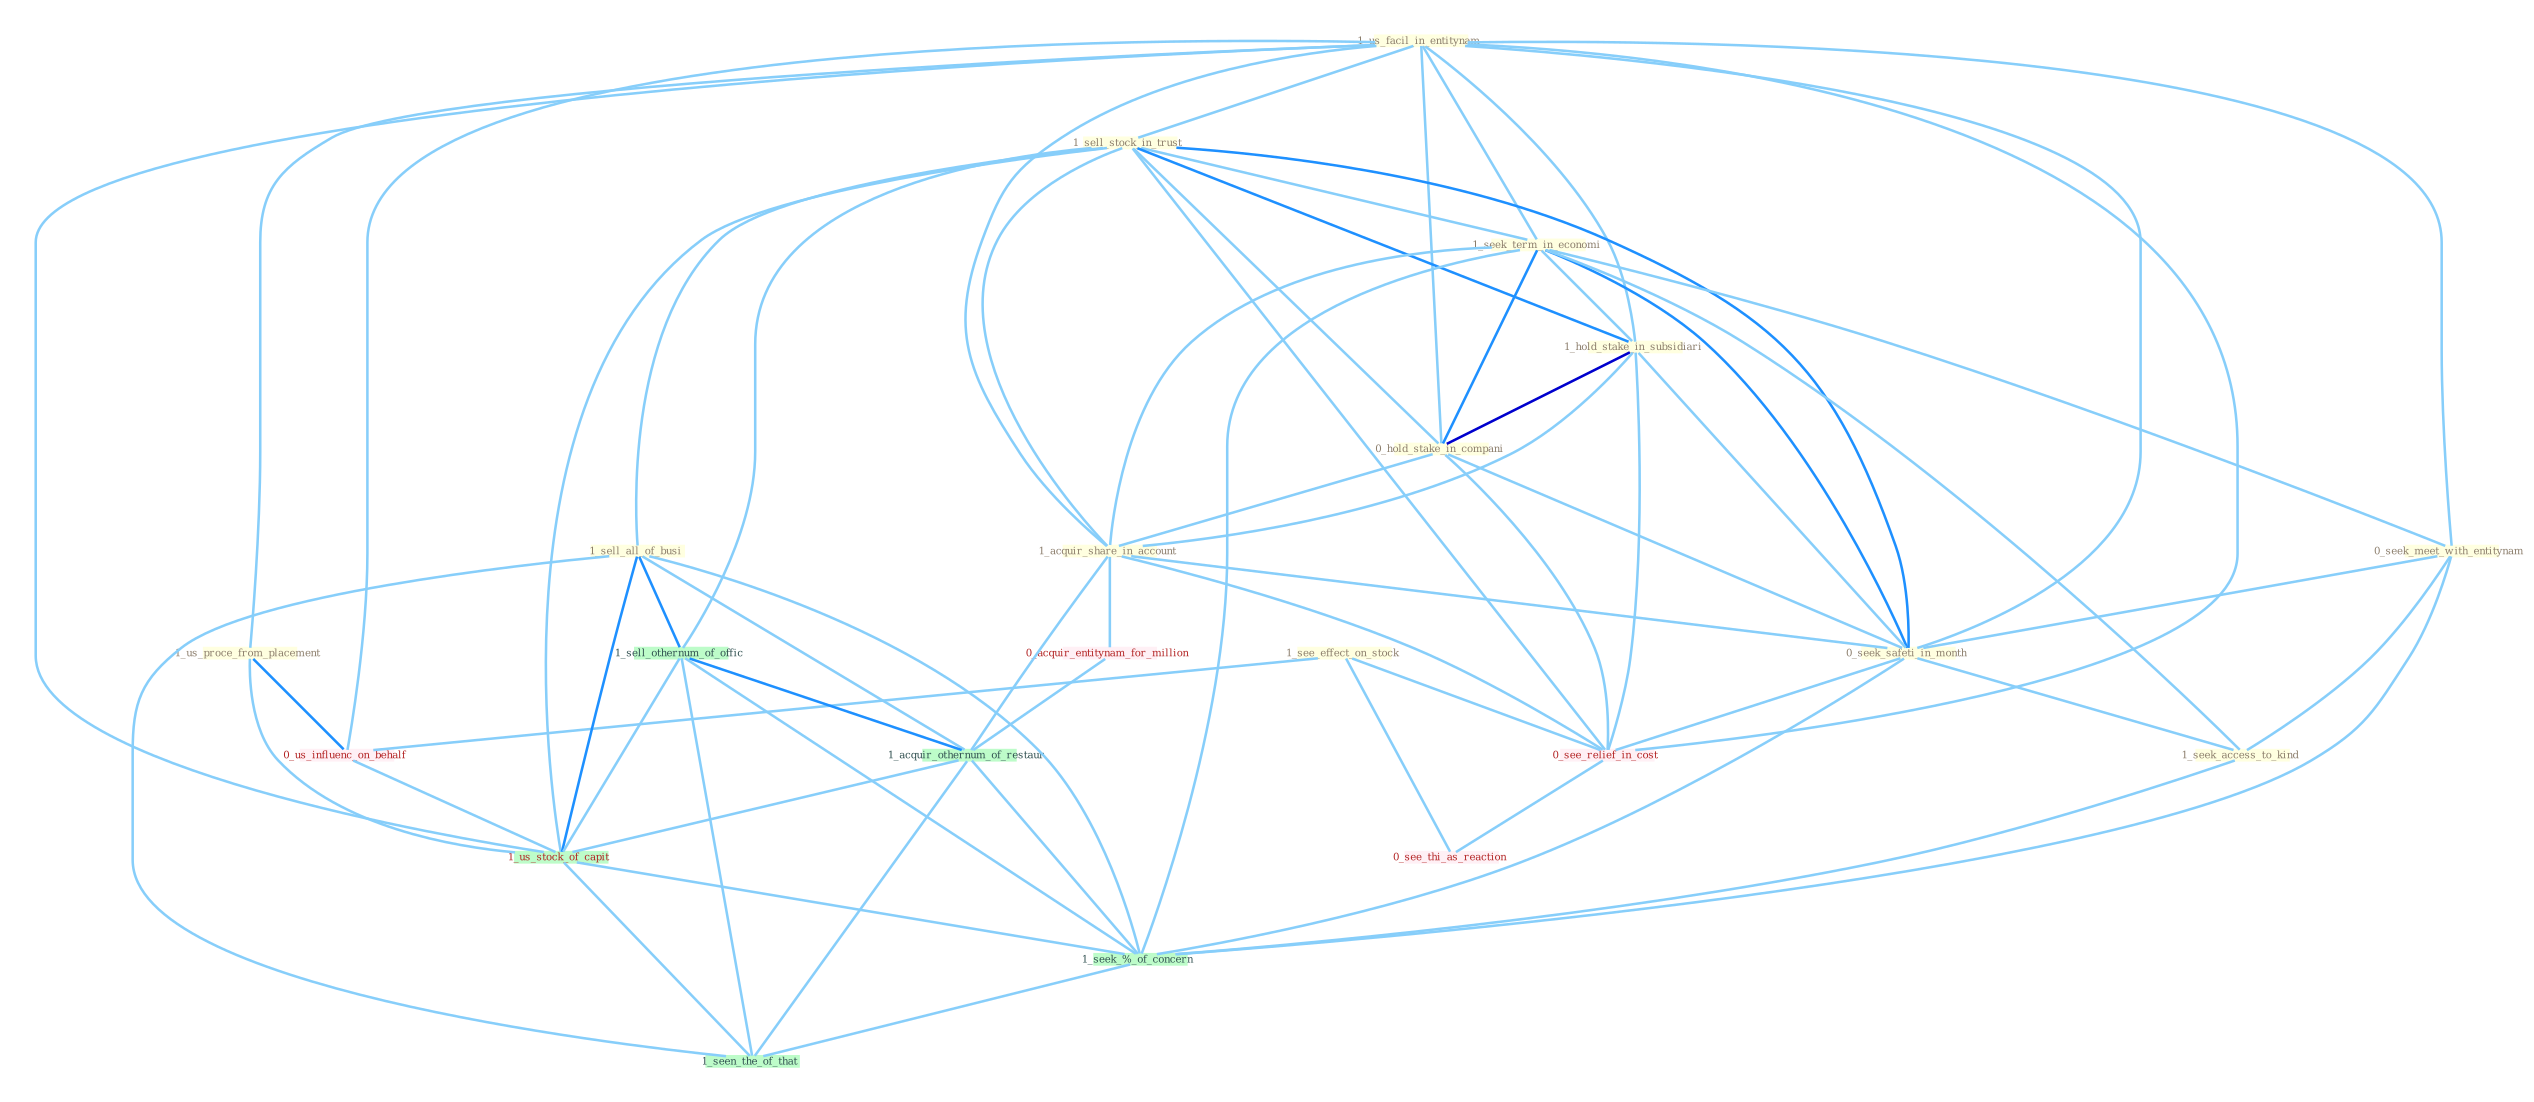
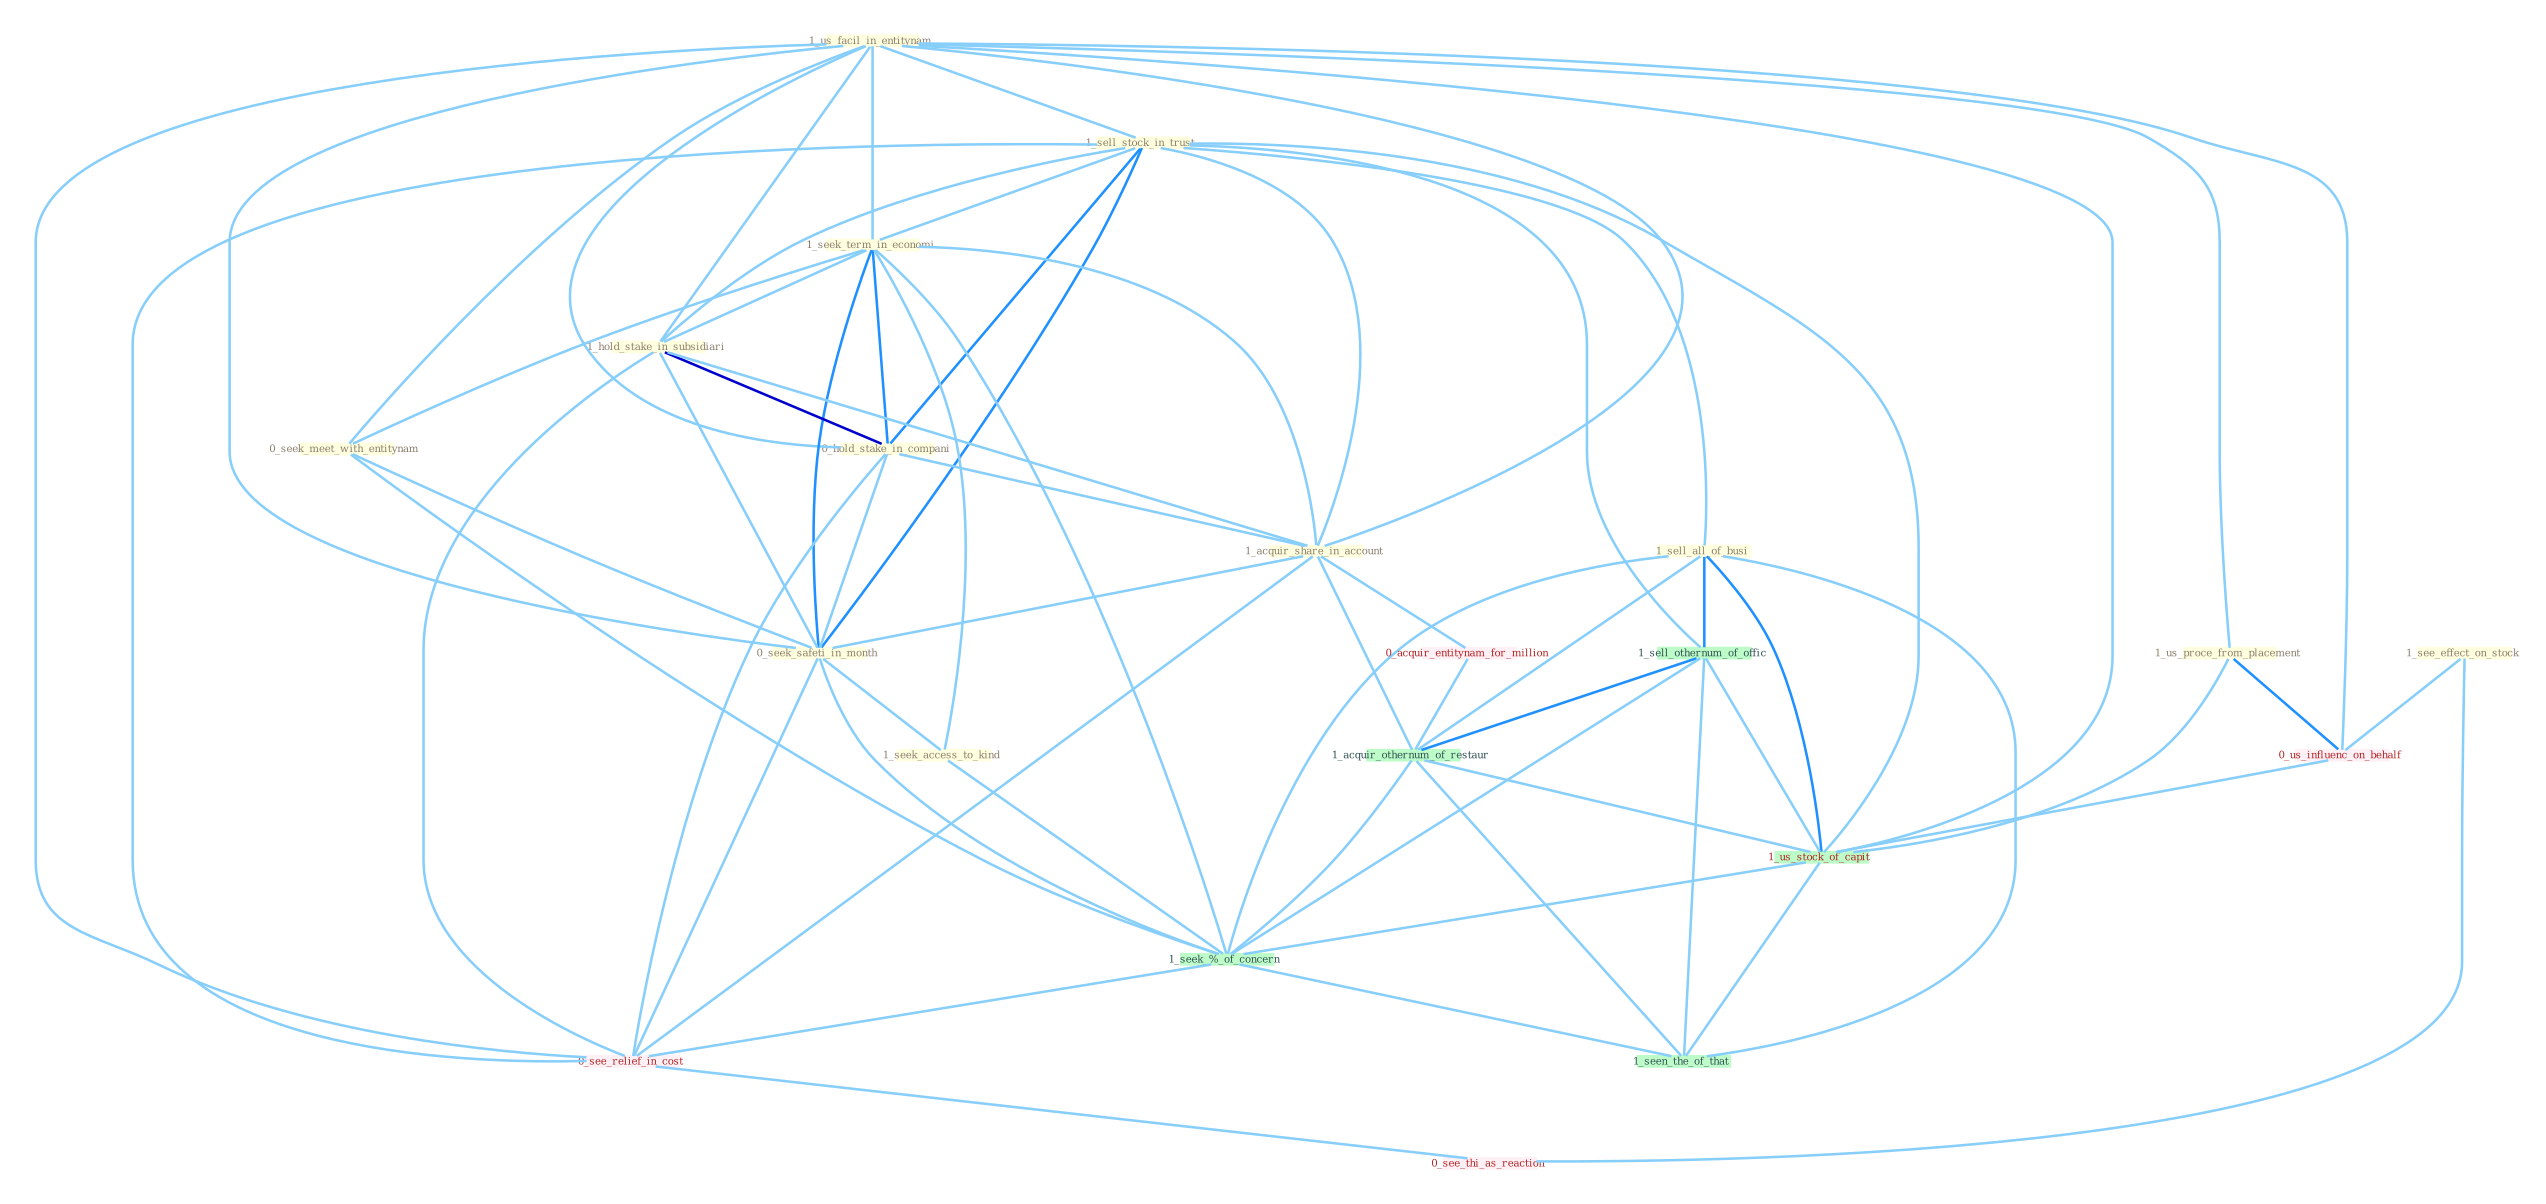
  graph {
    node [color="#ffffe0" fixedsize=true fontcolor="#8b7d6b" fontsize=4 shape=polygon style=filled]
    edge [color="#87cefa" w=1]
    "1_see_effect_on_stock " [height=.06 width=.5]
    "1_us_facil_in_entitynam " [height=.06 width=.5]
    "1_sell_stock_in_trust " [height=.06 width=.5]
    "1_sell_all_of_busi " [height=.06 width=.5]
    "1_us_proce_from_placement " [height=.06 width=.5]
    "1_seek_term_in_economi " [height=.06 width=.5]
    "1_hold_stake_in_subsidiari " [height=.06 width=.5]
    "0_hold_stake_in_compani " [height=.06 width=.5]
    "1_acquir_share_in_account " [height=.06 width=.5]
    "0_seek_meet_with_entitynam " [height=.06 width=.5]
    "0_seek_safeti_in_month " [height=.06 width=.5]
    "1_seek_access_to_kind " [height=.06 width=.5]
    "0_acquir_entitynam_for_million " [color="#fff0f5" fontcolor="#b22222" height=.06 width=.5]
    "0_us_influenc_on_behalf " [color="#fff0f5" fontcolor="#b22222" height=.06 width=.5]
    "0_see_relief_in_cost " [color="#fff0f5" fontcolor="#b22222" height=.06 width=.5]
    "0_see_thi_as_reaction " [color="#fff0f5" fontcolor="#b22222" height=.06 width=.5]
    "1_us_stock_of_capit " [color="#BDFCC9" fontcolor="#b22222" height=.06 width=.5]
    "1_sell_othernum_of_offic " [color="#BDFCC9" fontcolor="#2f4f4f" height=.06 width=.5]
    "1_acquir_othernum_of_restaur " [color="#BDFCC9" fontcolor="#2f4f4f" height=.06 width=.5]
    "1_seek_%_of_concern " [color="#BDFCC9" fontcolor="#2f4f4f" height=.06 width=.5]
    "1_seen_the_of_that " [color="#BDFCC9" fontcolor="#2f4f4f" height=.06 width=.5]
    subgraph sub_1 {
      "1_see_effect_on_stock "
      "1_us_facil_in_entitynam "
      "1_sell_stock_in_trust "
      "1_sell_all_of_busi "
      "1_us_proce_from_placement "
      "1_seek_term_in_economi "
      "1_hold_stake_in_subsidiari "
      "0_hold_stake_in_compani "
      "1_acquir_share_in_account "
      "0_seek_meet_with_entitynam "
      "0_seek_safeti_in_month "
      "1_seek_access_to_kind "
    }
    subgraph sub_2 {
      "0_acquir_entitynam_for_million "
      "0_us_influenc_on_behalf "
      "0_see_relief_in_cost "
      "0_see_thi_as_reaction "
    }
    "1_see_effect_on_stock " -- "0_us_influenc_on_behalf "
-   "1_see_effect_on_stock " -- "0_see_relief_in_cost "
+   "1_seek_%_of_concern " -- "0_see_relief_in_cost "
    "1_see_effect_on_stock " -- "0_see_thi_as_reaction "
    "1_us_facil_in_entitynam " -- "1_sell_stock_in_trust "
    "1_us_facil_in_entitynam " -- "1_us_proce_from_placement "
    "1_us_facil_in_entitynam " -- "1_seek_term_in_economi "
    "1_us_facil_in_entitynam " -- "1_hold_stake_in_subsidiari "
    "1_us_facil_in_entitynam " -- "0_hold_stake_in_compani "
    "1_us_facil_in_entitynam " -- "1_acquir_share_in_account "
    "1_us_facil_in_entitynam " -- "0_seek_meet_with_entitynam "
    "1_us_facil_in_entitynam " -- "0_seek_safeti_in_month "
    "1_us_facil_in_entitynam " -- "0_us_influenc_on_behalf "
    "1_us_facil_in_entitynam " -- "0_see_relief_in_cost "
    "1_us_facil_in_entitynam " -- "1_us_stock_of_capit "
    "1_sell_stock_in_trust " -- "1_sell_all_of_busi "
    "1_sell_stock_in_trust " -- "1_seek_term_in_economi "
-   "1_sell_stock_in_trust " -- "1_hold_stake_in_subsidiari " [color="#1e90ff"]
-   "1_sell_stock_in_trust " -- "0_hold_stake_in_compani "
+   "1_sell_stock_in_trust " -- "1_hold_stake_in_subsidiari "
+   "1_sell_stock_in_trust " -- "0_hold_stake_in_compani " [color="#1e90ff"]
    "1_sell_stock_in_trust " -- "1_acquir_share_in_account "
    "1_sell_stock_in_trust " -- "0_seek_safeti_in_month " [color="#1e90ff"]
    "1_sell_stock_in_trust " -- "0_see_relief_in_cost "
    "1_sell_stock_in_trust " -- "1_us_stock_of_capit "
    "1_sell_stock_in_trust " -- "1_sell_othernum_of_offic "
    "1_sell_all_of_busi " -- "1_us_stock_of_capit " [color="#1e90ff"]
    "1_sell_all_of_busi " -- "1_sell_othernum_of_offic " [color="#1e90ff" w=2]
    "1_sell_all_of_busi " -- "1_acquir_othernum_of_restaur "
    "1_sell_all_of_busi " -- "1_seek_%_of_concern "
    "1_sell_all_of_busi " -- "1_seen_the_of_that "
    "1_us_proce_from_placement " -- "0_us_influenc_on_behalf " [color="#1e90ff"]
    "1_us_proce_from_placement " -- "1_us_stock_of_capit "
    "1_seek_term_in_economi " -- "1_hold_stake_in_subsidiari "
    "1_seek_term_in_economi " -- "0_hold_stake_in_compani " [color="#1e90ff"]
    "1_seek_term_in_economi " -- "1_acquir_share_in_account "
    "1_seek_term_in_economi " -- "0_seek_meet_with_entitynam "
    "1_seek_term_in_economi " -- "0_seek_safeti_in_month " [color="#1e90ff" w=2]
    "1_seek_term_in_economi " -- "1_seek_access_to_kind "
    "1_seek_term_in_economi " -- "1_seek_%_of_concern "
    "1_hold_stake_in_subsidiari " -- "0_hold_stake_in_compani " [color="#0000cd" w=3]
    "1_hold_stake_in_subsidiari " -- "1_acquir_share_in_account "
    "1_hold_stake_in_subsidiari " -- "0_seek_safeti_in_month "
    "1_hold_stake_in_subsidiari " -- "0_see_relief_in_cost "
    "0_hold_stake_in_compani " -- "1_acquir_share_in_account "
    "0_hold_stake_in_compani " -- "0_seek_safeti_in_month "
    "0_hold_stake_in_compani " -- "0_see_relief_in_cost "
    "1_acquir_share_in_account " -- "0_seek_safeti_in_month "
    "1_acquir_share_in_account " -- "0_acquir_entitynam_for_million "
    "1_acquir_share_in_account " -- "0_see_relief_in_cost "
    "1_acquir_share_in_account " -- "1_acquir_othernum_of_restaur "
    "0_seek_meet_with_entitynam " -- "0_seek_safeti_in_month "
-   "0_seek_meet_with_entitynam " -- "1_seek_access_to_kind "
    "0_seek_meet_with_entitynam " -- "1_seek_%_of_concern "
    "0_seek_safeti_in_month " -- "1_seek_access_to_kind "
    "0_seek_safeti_in_month " -- "0_see_relief_in_cost "
    "0_seek_safeti_in_month " -- "1_seek_%_of_concern "
    "1_seek_access_to_kind " -- "1_seek_%_of_concern "
    "0_acquir_entitynam_for_million " -- "1_acquir_othernum_of_restaur "
    "0_us_influenc_on_behalf " -- "1_us_stock_of_capit "
    "0_see_relief_in_cost " -- "0_see_thi_as_reaction "
    "1_us_stock_of_capit " -- "1_seek_%_of_concern "
    "1_us_stock_of_capit " -- "1_seen_the_of_that "
    "1_sell_othernum_of_offic " -- "1_us_stock_of_capit "
    "1_sell_othernum_of_offic " -- "1_acquir_othernum_of_restaur " [color="#1e90ff" w=2]
    "1_sell_othernum_of_offic " -- "1_seek_%_of_concern "
    "1_sell_othernum_of_offic " -- "1_seen_the_of_that "
    "1_acquir_othernum_of_restaur " -- "1_us_stock_of_capit "
    "1_acquir_othernum_of_restaur " -- "1_seek_%_of_concern "
    "1_acquir_othernum_of_restaur " -- "1_seen_the_of_that "
    "1_seek_%_of_concern " -- "1_seen_the_of_that "
  }
